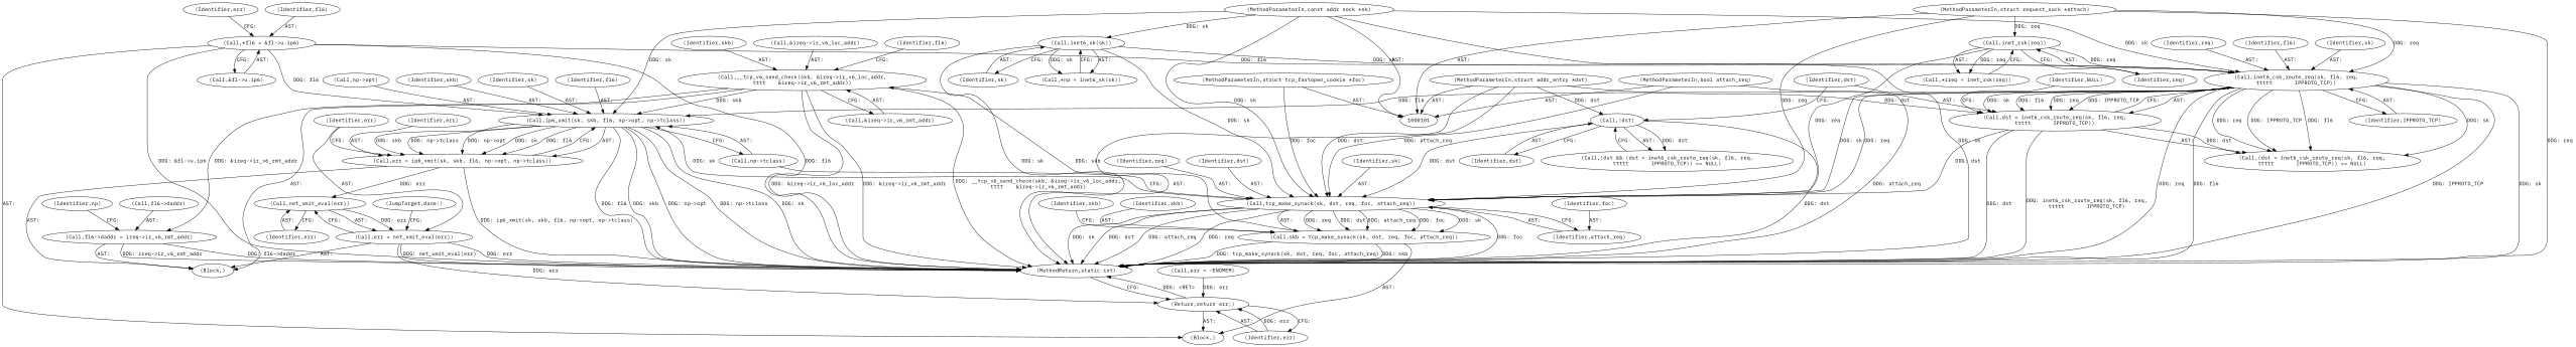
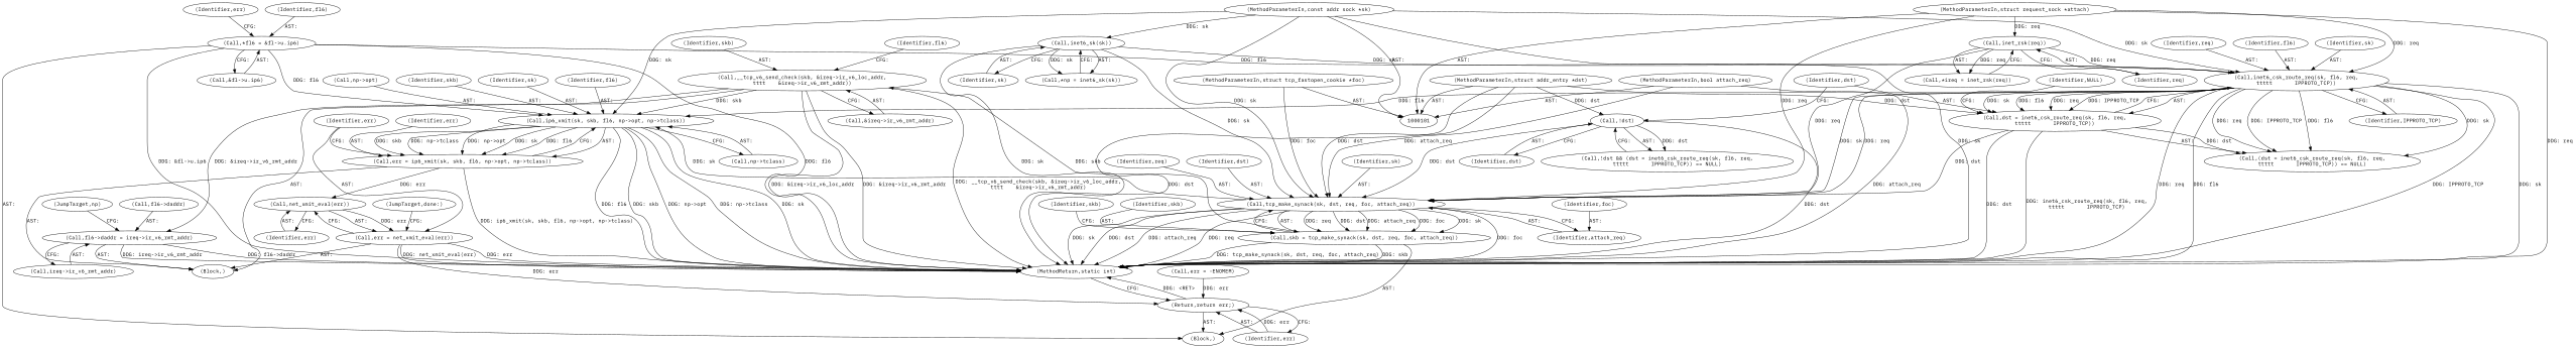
  digraph {
    fontname="IBM Plex Mono"
    node [fontname="IBM Plex Mono"]
    edge [fontname="IBM Plex Mono"]
    n1 [label="(Call,__tcp_v6_send_check(skb, &ireq->ir_v6_loc_addr,\n\t\t\t\t    &ireq->ir_v6_rmt_addr))"]
    n2 [label="(Call,fl6->daddr = ireq->ir_v6_rmt_addr)"]
    n3 [label="(Call,ip6_xmit(sk, skb, fl6, np->opt, np->tclass))"]
    n4 [label="(Call,&ireq->ir_v6_rmt_addr)"]
    n5 [label="(MethodReturn,static int)"]
    n6 [label="(Block,)"]
+   n7 [label="(Call,ireq->ir_v6_rmt_addr)"]
    n8 [label="(Call,err = ip6_xmit(sk, skb, fl6, np->opt, np->tclass))"]
    n9 [label="(Call,np->tclass)"]
    n10 [label="(Return,return err;)"]
    n11 [label="(Call,skb = tcp_make_synack(sk, dst, req, foc, attach_req))"]
    n12 [label="(Call,tcp_make_synack(sk, dst, req, foc, attach_req))"]
    n13 [label="(Block,)"]
    n14 [label="(Identifier,attach_req)"]
    n15 [label="(Call,inet6_csk_route_req(sk, fl6, req,\n\t\t\t\t\t       IPPROTO_TCP))"]
    n16 [label="(Call,dst = inet6_csk_route_req(sk, fl6, req,\n\t\t\t\t\t       IPPROTO_TCP))"]
    n17 [label="(Call,(dst = inet6_csk_route_req(sk, fl6, req,\n\t\t\t\t\t       IPPROTO_TCP)) == NULL)"]
    n18 [label="(Identifier,IPPROTO_TCP)"]
    n19 [label="(Call,inet6_sk(sk))"]
    n20 [label="(Identifier,sk)"]
    n21 [label="(Call,*np = inet6_sk(sk))"]
    n22 [label="(MethodParameterIn,const addr sock *sk)"]
    1000101
    n24 [label="(Call,*fl6 = &fl->u.ip6)"]
    n25 [label="(Call,&fl->u.ip6)"]
    n26 [label="(Call,inet_rsk(req))"]
    n27 [label="(Identifier,req)"]
    n28 [label="(Call,*ireq = inet_rsk(req))"]
    n29 [label="(MethodParameterIn,struct request_sock *attach)"]
    n30 [label="(MethodParameterIn,struct addr_entry *dst)"]
    n31 [label="(Call,!dst)"]
    n32 [label="(Identifier,dst)"]
    n33 [label="(Call,!dst && (dst = inet6_csk_route_req(sk, fl6, req,\n\t\t\t\t\t       IPPROTO_TCP)) == NULL)"]
    n34 [label="(MethodParameterIn,struct tcp_fastopen_cookie *foc)"]
    n35 [label="(MethodParameterIn,bool attach_req)"]
    n36 [label="(Call,net_xmit_eval(err))"]
    n37 [label="(Call,err = net_xmit_eval(err))"]
    n38 [label="(Identifier,err)"]
    n39 [label="(Identifier,err)"]
    n40 [label="(Identifier,fl6)"]
    n41 [label="(Identifier,skb)"]
    n42 [label="(Identifier,sk)"]
    n43 [label="(Identifier,fl6)"]
    n44 [label="(Identifier,skb)"]
    n45 [label="(Identifier,req)"]
    n46 [label="(Identifier,NULL)"]
    n47 [label="(Identifier,fl6)"]
    n48 [label="(Identifier,skb)"]
    n49 [label="(Identifier,dst)"]
    n50 [label="(Identifier,skb)"]
    n51 [label="(Identifier,err)"]
-   n52 [label="(Call,&ireq->ir_v6_loc_addr)"]
    n53 [label="(Call,fl6->daddr)"]
    n54 [label="(Identifier,fl6)"]
    n55 [label="(Identifier,err)"]
-   n56 [label="(Identifier,np)"]
+   n56 [label="(JumpTarget,np)"]
    n57 [label="(Call,np->opt)"]
    n58 [label="(JumpTarget,done:)"]
    n59 [label="(Identifier,foc)"]
    n60 [label="(Identifier,dst)"]
    n61 [label="(Identifier,sk)"]
    n62 [label="(Identifier,err)"]
    n63 [label="(Identifier,sk)"]
    n64 [label="(Call,err = -ENOMEM)"]
    n65 [label="(Identifier,req)"]
    n1 -> n2 [label="DDG: &ireq->ir_v6_rmt_addr"]
    n1 -> n3 [label="DDG: skb"]
    n1 -> n4 [label="CFG: "]
    n1 -> n5 [label="DDG: __tcp_v6_send_check(skb, &ireq->ir_v6_loc_addr,\n\t\t\t\t    &ireq->ir_v6_rmt_addr)"]
    n1 -> n5 [label="DDG: &ireq->ir_v6_loc_addr"]
    n1 -> n5 [label="DDG: &ireq->ir_v6_rmt_addr"]
    n1 -> n6 [label="AST: "]
    n2 -> n5 [label="DDG: ireq->ir_v6_rmt_addr"]
    n2 -> n5 [label="DDG: fl6->daddr"]
    n2 -> n6 [label="AST: "]
+   n2 -> n7 [label="CFG: "]
    n3 -> n5 [label="DDG: skb"]
    n3 -> n5 [label="DDG: np->opt"]
    n3 -> n5 [label="DDG: sk"]
    n3 -> n5 [label="DDG: fl6"]
    n3 -> n5 [label="DDG: np->tclass"]
    n3 -> n8 [label="AST: "]
    n3 -> n8 [label="DDG: skb"]
    n3 -> n8 [label="DDG: np->tclass"]
    n3 -> n8 [label="DDG: np->opt"]
    n3 -> n8 [label="DDG: sk"]
    n3 -> n8 [label="DDG: fl6"]
    n3 -> n9 [label="CFG: "]
    n4 -> n1 [label="AST: "]
    n5 -> n10 [label="CFG: "]
+   n7 -> n2 [label="AST: "]
    n8 -> n3 [label="CFG: "]
    n8 -> n5 [label="DDG: ip6_xmit(sk, skb, fl6, np->opt, np->tclass)"]
    n8 -> n6 [label="AST: "]
    n8 -> n36 [label="DDG: err"]
    n9 -> n3 [label="AST: "]
    n10 -> n5 [label="DDG: <RET>"]
    n10 -> n13 [label="AST: "]
    n10 -> n39 [label="CFG: "]
    n11 -> n1 [label="DDG: skb"]
    n11 -> n5 [label="DDG: skb"]
    n11 -> n5 [label="DDG: tcp_make_synack(sk, dst, req, foc, attach_req)"]
-   n9 -> n12 [label="CFG: "]
+   n11 -> n12 [label="CFG: "]
    n11 -> n13 [label="AST: "]
    n12 -> n3 [label="DDG: sk"]
    n12 -> n5 [label="DDG: foc"]
    n12 -> n5 [label="DDG: sk"]
    n12 -> n5 [label="DDG: dst"]
    n12 -> n5 [label="DDG: attach_req"]
    n12 -> n5 [label="DDG: req"]
    n12 -> n11 [label="AST: "]
    n12 -> n11 [label="DDG: req"]
    n12 -> n11 [label="DDG: dst"]
    n12 -> n11 [label="DDG: attach_req"]
    n12 -> n11 [label="DDG: sk"]
    n12 -> n11 [label="DDG: foc"]
    n12 -> n14 [label="CFG: "]
    n14 -> n12 [label="AST: "]
    n15 -> n3 [label="DDG: fl6"]
    n15 -> n5 [label="DDG: sk"]
    n15 -> n5 [label="DDG: req"]
    n15 -> n5 [label="DDG: fl6"]
    n15 -> n5 [label="DDG: IPPROTO_TCP"]
    n15 -> n12 [label="DDG: sk"]
    n15 -> n12 [label="DDG: req"]
    n15 -> n16 [label="AST: "]
    n15 -> n16 [label="DDG: sk"]
    n15 -> n16 [label="DDG: fl6"]
    n15 -> n16 [label="DDG: req"]
    n15 -> n16 [label="DDG: IPPROTO_TCP"]
    n15 -> n17 [label="DDG: sk"]
    n15 -> n17 [label="DDG: fl6"]
    n15 -> n17 [label="DDG: req"]
    n15 -> n17 [label="DDG: IPPROTO_TCP"]
    n15 -> n18 [label="CFG: "]
    n16 -> n5 [label="DDG: inet6_csk_route_req(sk, fl6, req,\n\t\t\t\t\t       IPPROTO_TCP)"]
    n16 -> n5 [label="DDG: dst"]
    n16 -> n12 [label="DDG: dst"]
    n16 -> n15 [label="CFG: "]
    n16 -> n17 [label="AST: "]
    n16 -> n17 [label="DDG: dst"]
    n18 -> n15 [label="AST: "]
    n19 -> n5 [label="DDG: sk"]
    n19 -> n12 [label="DDG: sk"]
    n19 -> n15 [label="DDG: sk"]
    n19 -> n20 [label="CFG: "]
    n19 -> n21 [label="AST: "]
    n19 -> n21 [label="DDG: sk"]
    n20 -> n19 [label="AST: "]
    n21 -> n19 [label="CFG: "]
    n22 -> n3 [label="DDG: sk"]
    n22 -> n5 [label="DDG: sk"]
    n22 -> n12 [label="DDG: sk"]
    n22 -> n15 [label="DDG: sk"]
    n22 -> n19 [label="DDG: sk"]
    n22 -> 1000101 [label="AST: "]
    n24 -> n3 [label="DDG: fl6"]
    n24 -> n5 [label="DDG: fl6"]
    n24 -> n5 [label="DDG: &fl->u.ip6"]
    n24 -> n13 [label="AST: "]
    n24 -> n15 [label="DDG: fl6"]
    n24 -> n25 [label="CFG: "]
    n25 -> n24 [label="AST: "]
    n26 -> n12 [label="DDG: req"]
    n26 -> n15 [label="DDG: req"]
    n26 -> n27 [label="CFG: "]
    n26 -> n28 [label="AST: "]
    n26 -> n28 [label="DDG: req"]
    n27 -> n26 [label="AST: "]
    n28 -> n26 [label="CFG: "]
    n29 -> n5 [label="DDG: req"]
    n29 -> n12 [label="DDG: req"]
    n29 -> n15 [label="DDG: req"]
    n29 -> 1000101 [label="AST: "]
    n29 -> n26 [label="DDG: req"]
-   n30 -> n5 [label="AST: "]
+   n30 -> n5 [label="DDG: dst"]
    n30 -> n12 [label="DDG: dst"]
    n30 -> n16 [label="DDG: dst"]
    n30 -> 1000101 [label="AST: "]
    n30 -> n31 [label="DDG: dst"]
    n31 -> n5 [label="DDG: dst"]
    n31 -> n12 [label="DDG: dst"]
    n31 -> n32 [label="CFG: "]
    n31 -> n33 [label="AST: "]
    n31 -> n33 [label="DDG: dst"]
    n32 -> n31 [label="AST: "]
    n33 -> n31 [label="CFG: "]
    n34 -> n12 [label="DDG: foc"]
    n34 -> 1000101 [label="AST: "]
    n35 -> n5 [label="DDG: attach_req"]
    n35 -> n12 [label="DDG: attach_req"]
    n35 -> 1000101 [label="AST: "]
    n36 -> n37 [label="AST: "]
    n36 -> n37 [label="DDG: err"]
    n36 -> n38 [label="CFG: "]
    n37 -> n5 [label="DDG: err"]
    n37 -> n5 [label="DDG: net_xmit_eval(err)"]
    n37 -> n6 [label="AST: "]
    n37 -> n10 [label="DDG: err"]
    n37 -> n36 [label="CFG: "]
    n38 -> n36 [label="AST: "]
    n39 -> n10 [label="AST: "]
    n39 -> n10 [label="DDG: err"]
    n40 -> n1 [label="CFG: "]
    n41 -> n11 [label="AST: "]
    n42 -> n12 [label="AST: "]
    n43 -> n24 [label="AST: "]
    n44 -> n1 [label="AST: "]
    n45 -> n12 [label="AST: "]
    n46 -> n16 [label="CFG: "]
    n47 -> n3 [label="AST: "]
    n48 -> n3 [label="AST: "]
    n49 -> n12 [label="AST: "]
    n50 -> n11 [label="CFG: "]
    n51 -> n8 [label="AST: "]
-   n52 -> n1 [label="AST: "]
    n53 -> n2 [label="AST: "]
    n54 -> n15 [label="AST: "]
    n55 -> n24 [label="CFG: "]
    n56 -> n2 [label="CFG: "]
    n57 -> n3 [label="AST: "]
    n58 -> n37 [label="CFG: "]
    n59 -> n14 [label="AST: "]
    n60 -> n16 [label="AST: "]
    n60 -> n31 [label="CFG: "]
    n61 -> n15 [label="AST: "]
    n62 -> n8 [label="CFG: "]
    n62 -> n37 [label="AST: "]
    n63 -> n3 [label="AST: "]
    n64 -> n10 [label="DDG: err"]
    n65 -> n15 [label="AST: "]
  }
